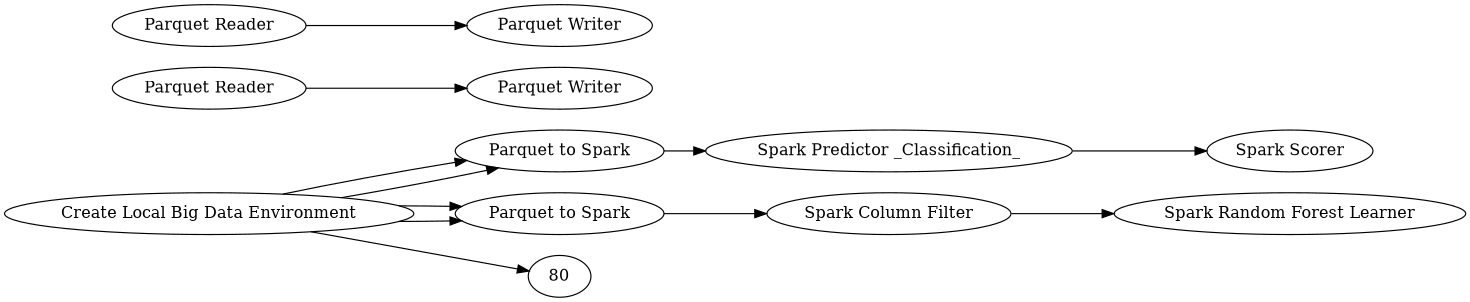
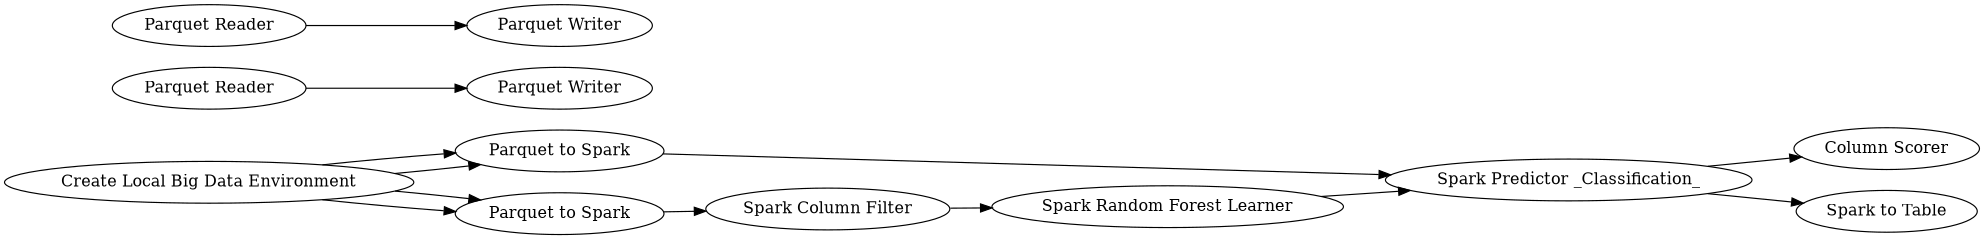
  digraph {
    rankdir=LR
    n1 [label="Create Local Big Data Environment"]
    n2 [label="Parquet to Spark"]
    n3 [label="Parquet to Spark"]
-   80
    n5 [label="Spark Predictor _Classification_"]
    n6 [label="Spark Column Filter"]
    n7 [label="Parquet Writer"]
    n8 [label="Parquet Reader"]
    n9 [label="Parquet Reader"]
    n10 [label="Parquet Writer"]
-   n11 [label="Spark Scorer"]
+   n11 [label="Column Scorer"]
+   n12 [label="Spark to Table"]
    n13 [label="Spark Random Forest Learner"]
    n1 -> n2
    n1 -> n2
    n1 -> n3
    n1 -> n3
-   n1 -> 80
    n2 -> n5
    n3 -> n6
    n5 -> n11
+   n5 -> n12
    n6 -> n13
    n8 -> n7
    n9 -> n10
+   n13 -> n5
  }
